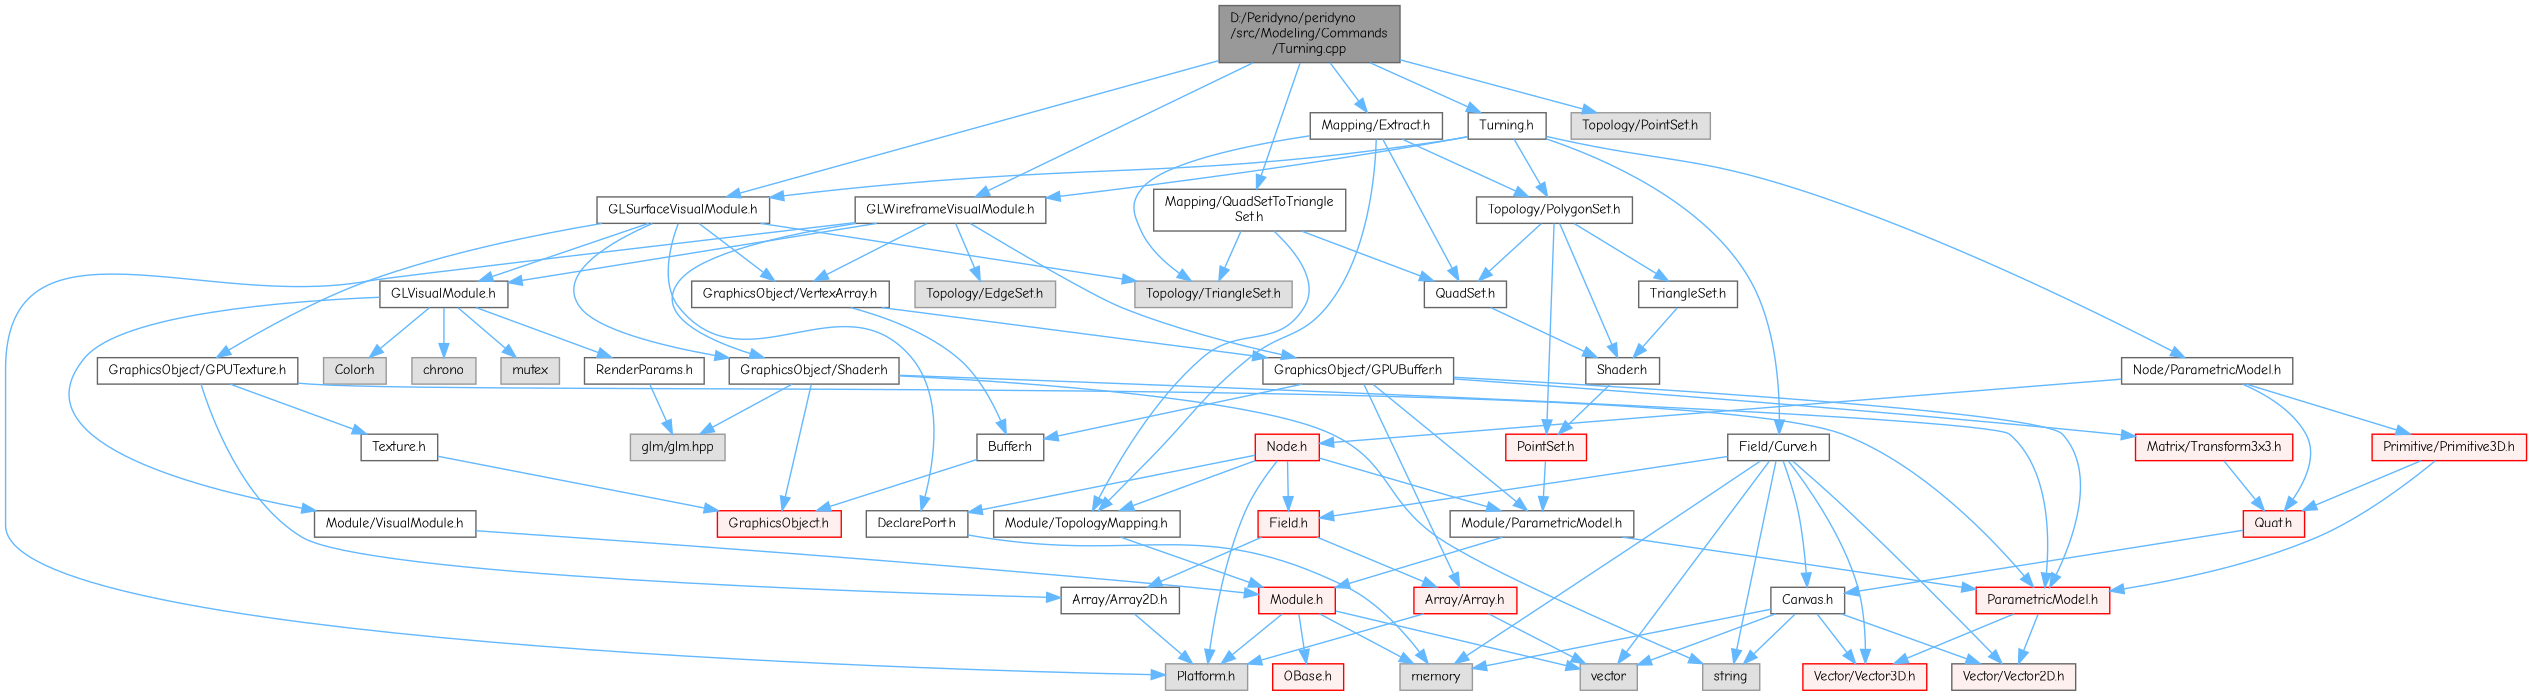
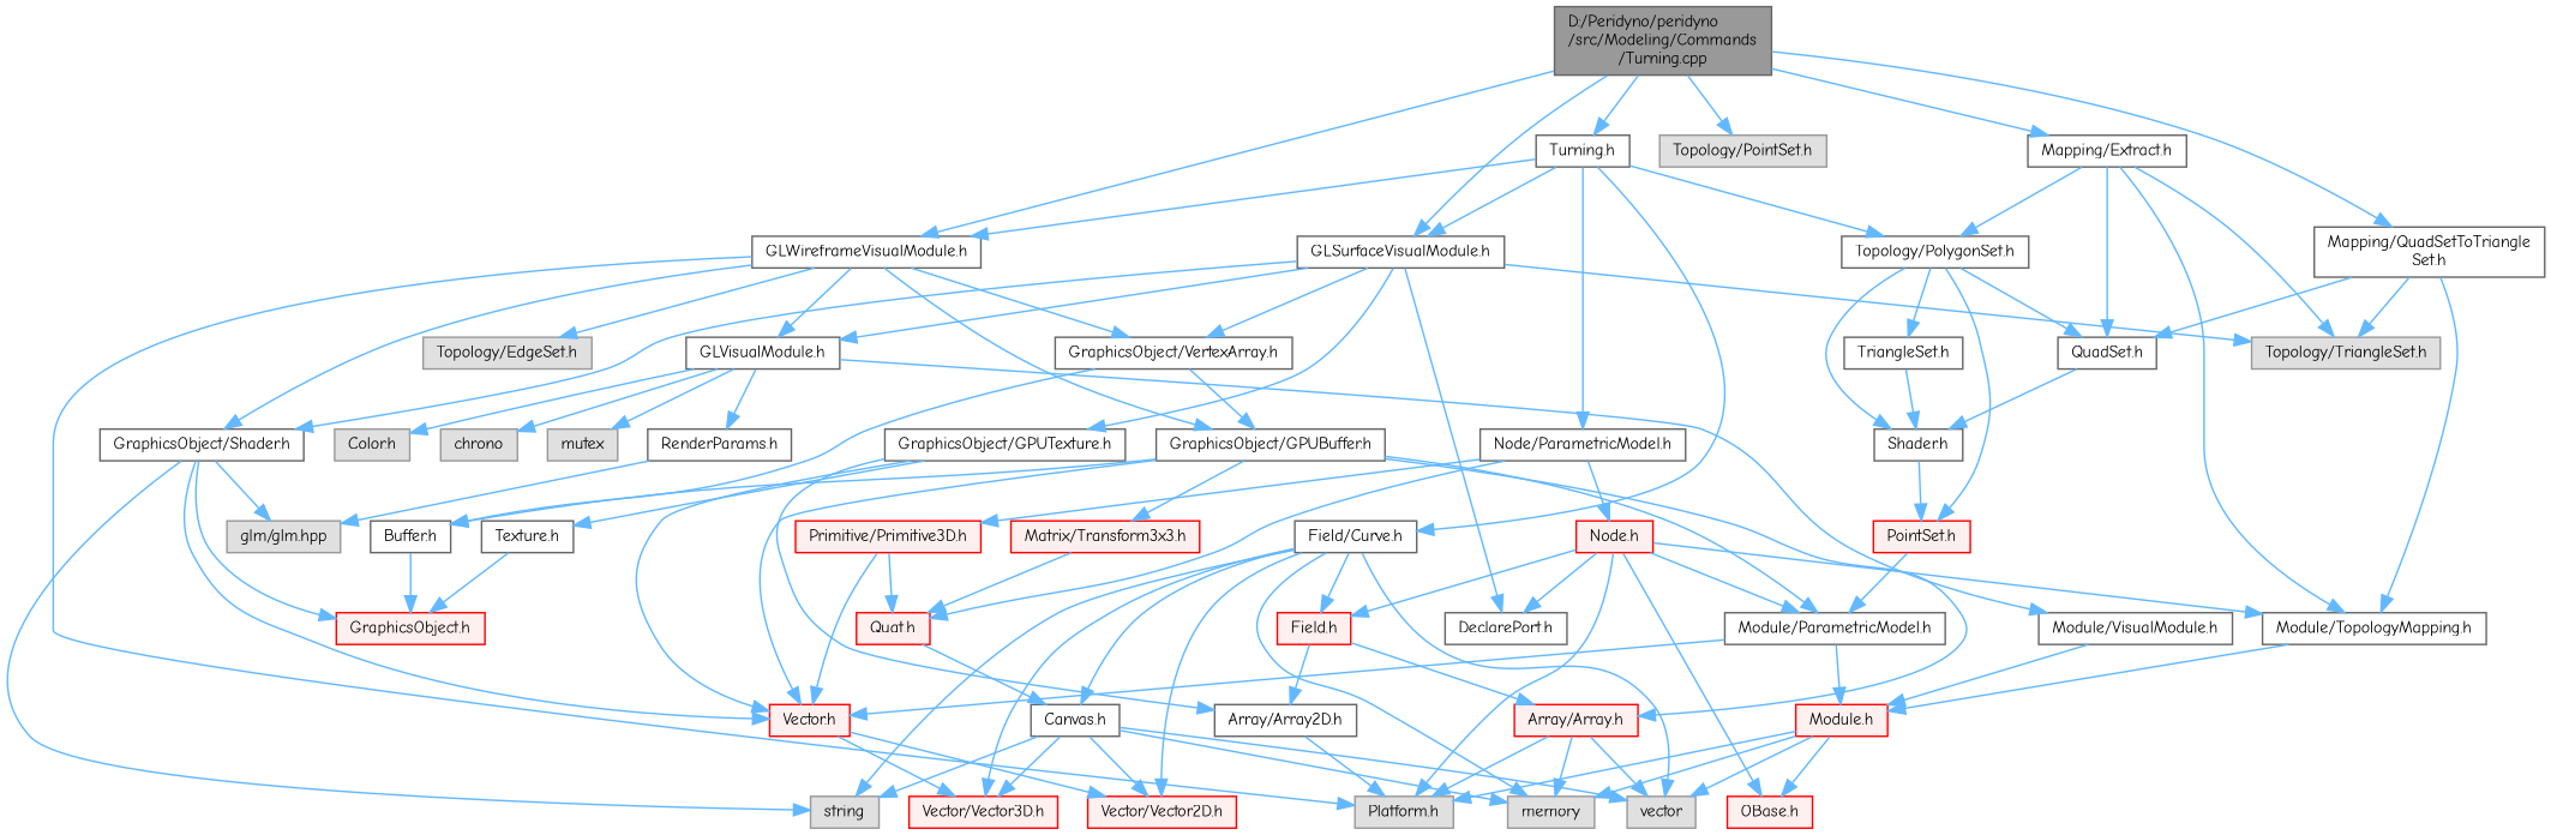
  digraph {
    fontname="Comic Neue"
    node [color=grey40 fillcolor=white fontname="Comic Neue" fontsize=10 shape=box style=filled]
    edge [color=steelblue1 fontname="Comic Neue" fontsize=10 labelfontname=Helvetica labelfontsize=10 style=solid]
    n1 [color=gray40 fillcolor=grey60 fontcolor=black height=0.2 label="D:/Peridyno/peridyno\l/src/Modeling/Commands\l/Turning.cpp" width=0.4]
    n2 [height=0.2 label="Turning.h" width=0.4]
    n3 [height=0.2 label="GLSurfaceVisualModule.h" width=0.4]
    n4 [height=0.2 label="GLWireframeVisualModule.h" width=0.4]
    n5 [color=grey60 fillcolor="#E0E0E0" height=0.2 label="Topology/PointSet.h" width=0.4]
    n6 [height=0.2 label="Mapping/QuadSetToTriangle\lSet.h" width=0.4]
    n7 [height=0.2 label="Mapping/Extract.h" width=0.4]
    n8 [height=0.2 label="Node/ParametricModel.h" width=0.4]
    n9 [height=0.2 label="Topology/PolygonSet.h" width=0.4]
    n10 [height=0.2 label="Field/Curve.h" width=0.4]
    n11 [height=0.2 label="DeclarePort.h" width=0.4]
    n12 [color=grey60 fillcolor="#E0E0E0" height=0.2 label="Topology/TriangleSet.h" width=0.4]
    n13 [height=0.2 label="GLVisualModule.h" width=0.4]
    n14 [height=0.2 label="GraphicsObject/GPUTexture.h" width=0.4]
    n15 [height=0.2 label="GraphicsObject/VertexArray.h" width=0.4]
    n16 [height=0.2 label="GraphicsObject/Shader.h" width=0.4]
    n17 [color=grey60 fillcolor="#E0E0E0" height=0.2 label="Platform.h" width=0.4]
    n18 [height=0.2 label="GraphicsObject/GPUBuffer.h" width=0.4]
    n19 [color=grey60 fillcolor="#E0E0E0" height=0.2 label="Topology/EdgeSet.h" width=0.4]
    n20 [height=0.2 label="Module/TopologyMapping.h" width=0.4]
    n21 [height=0.2 label="QuadSet.h" width=0.4]
    n22 [color=red fillcolor="#FFF0F0" height=0.2 label="Node.h" width=0.4]
    n23 [color=red fillcolor="#FFF0F0" height=0.2 label="Quat.h" width=0.4]
    n24 [color=red fillcolor="#FFF0F0" height=0.2 label="Primitive/Primitive3D.h" width=0.4]
    n25 [color=red fillcolor="#FFF0F0" height=0.2 label="PointSet.h" width=0.4]
    n26 [height=0.2 label="Shader.h" width=0.4]
    n27 [height=0.2 label="TriangleSet.h" width=0.4]
    n28 [color=red fillcolor="#FFF0F0" height=0.2 label="Field.h" width=0.4]
    n29 [color=grey60 fillcolor="#E0E0E0" height=0.2 label=vector width=0.4]
    n30 [color=grey60 fillcolor="#E0E0E0" height=0.2 label=memory width=0.4]
-   n31 [fillcolor="#FFF0F0" height=0.2 label="Vector/Vector2D.h" width=0.4]
+   n31 [color=red fillcolor="#FFF0F0" height=0.2 label="Vector/Vector2D.h" width=0.4]
    n32 [color=red fillcolor="#FFF0F0" height=0.2 label="Vector/Vector3D.h" width=0.4]
    n33 [color=grey60 fillcolor="#E0E0E0" height=0.2 label=string width=0.4]
    n34 [height=0.2 label="Canvas.h" width=0.4]
    n35 [color=red fillcolor="#FFF0F0" height=0.2 label="OBase.h" width=0.4]
    n36 [height=0.2 label="Module/ParametricModel.h" width=0.4]
-   n37 [color=red fillcolor="#FFF0F0" height=0.2 label="ParametricModel.h" width=0.4]
+   n37 [color=red fillcolor="#FFF0F0" height=0.2 label="Vector.h" width=0.4]
    n38 [color=red fillcolor="#FFF0F0" height=0.2 label="Array/Array.h" width=0.4]
    n39 [height=0.2 label="Array/Array2D.h" width=0.4]
    n40 [color=red fillcolor="#FFF0F0" height=0.2 label="Module.h" width=0.4]
    n41 [color=grey60 fillcolor="#E0E0E0" height=0.2 label=chrono width=0.4]
    n42 [color=grey60 fillcolor="#E0E0E0" height=0.2 label=mutex width=0.4]
    n43 [height=0.2 label="Module/VisualModule.h" width=0.4]
    n44 [color=grey60 fillcolor="#E0E0E0" height=0.2 label="Color.h" width=0.4]
    n45 [height=0.2 label="RenderParams.h" width=0.4]
    n46 [height=0.2 label="Buffer.h" width=0.4]
    n47 [color=red fillcolor="#FFF0F0" height=0.2 label="Matrix/Transform3x3.h" width=0.4]
    n48 [height=0.2 label="Texture.h" width=0.4]
    n49 [color=grey60 fillcolor="#E0E0E0" height=0.2 label="glm/glm.hpp" width=0.4]
    n50 [color=red fillcolor="#FFF0F0" height=0.2 label="GraphicsObject.h" width=0.4]
    n1 -> n2
    n1 -> n3
    n1 -> n4
    n1 -> n5
    n1 -> n6
    n1 -> n7
    n2 -> n3
    n2 -> n4
    n2 -> n8
    n2 -> n9
    n2 -> n10
    n3 -> n11
    n3 -> n12
    n3 -> n13
    n3 -> n14
    n3 -> n15
    n3 -> n16
    n4 -> n13
    n4 -> n15
    n4 -> n16
    n4 -> n17
    n4 -> n18
    n4 -> n19
    n6 -> n12
    n6 -> n20
    n6 -> n21
    n7 -> n9
    n7 -> n12
    n7 -> n20
    n7 -> n21
    n8 -> n22
    n8 -> n23
    n8 -> n24
    n9 -> n21
    n9 -> n25
    n9 -> n26
    n9 -> n27
    n10 -> n28
    n10 -> n29
    n10 -> n30
    n10 -> n31
    n10 -> n32
    n10 -> n33
    n10 -> n34
    n13 -> n41
    n13 -> n42
    n13 -> n43
    n13 -> n44
    n13 -> n45
    n14 -> n37
    n14 -> n39
    n14 -> n48
    n15 -> n18
    n15 -> n46
    n16 -> n33
    n16 -> n37
    n16 -> n49
    n16 -> n50
    n18 -> n36
    n18 -> n37
    n18 -> n38
    n18 -> n46
    n18 -> n47
    n20 -> n40
    n21 -> n26
    n22 -> n11
    n22 -> n17
    n22 -> n20
    n22 -> n28
+   n22 -> n35
    n22 -> n36
    n23 -> n34
    n24 -> n23
    n24 -> n37
    n25 -> n36
    n26 -> n25
    n27 -> n26
    n28 -> n38
    n28 -> n39
    n34 -> n29
    n34 -> n30
    n34 -> n31
    n34 -> n32
    n34 -> n33
    n36 -> n37
    n36 -> n40
    n37 -> n31
    n37 -> n32
    n38 -> n17
    n38 -> n29
-   n11 -> n30
+   n38 -> n30
    n39 -> n17
    n40 -> n17
    n40 -> n29
    n40 -> n30
    n40 -> n35
    n43 -> n40
    n45 -> n49
    n46 -> n50
    n47 -> n23
    n48 -> n50
  }
